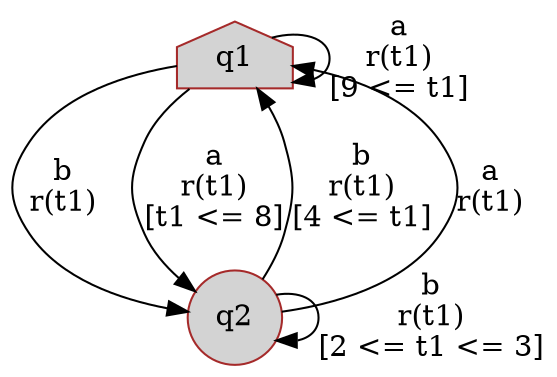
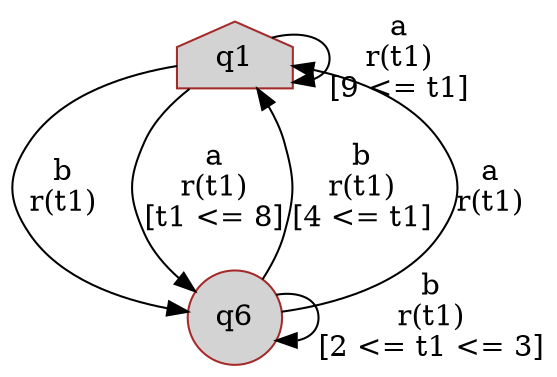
  digraph {
    node [style=filled fillcolor=lightgrey color=brown]
    n1 [label=q1 shape=house]
-   n2 [label=q2 shape=circle]
+   n2 [label=q6 shape=circle]
    n1 -> n1 [label="a\nr(t1)\n[9 <= t1]"]
    n1 -> n2 [label="b\nr(t1)\n"]
    n1 -> n2 [label="a\nr(t1)\n[t1 <= 8]"]
    n2 -> n1 [label="b\nr(t1)\n[4 <= t1]"]
    n2 -> n1 [label="a\nr(t1)\n"]
    n2 -> n2 [label="b\nr(t1)\n[2 <= t1 <= 3]"]
  }
